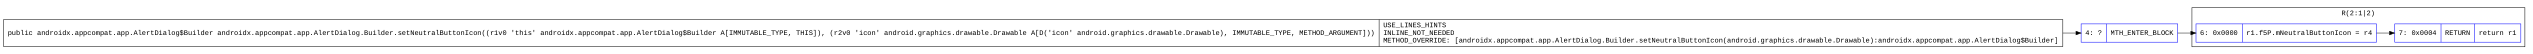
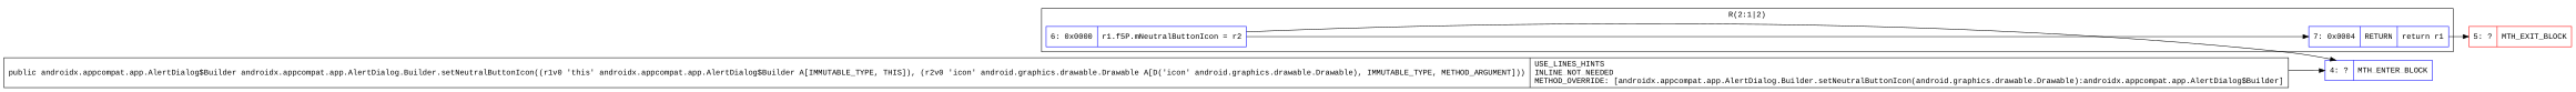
  digraph {
    fontname="Liberation Mono"
    rankdir=LR
    node [color=blue fontname="Liberation Mono" shape=record]
    edge [fontname="Liberation Mono"]
-   n1 [label="{6\:\ 0x0000|r1.f5P.mNeutralButtonIcon = r4\l}"]
+   n1 [label="{6\:\ 0x0000|r1.f5P.mNeutralButtonIcon = r2\l}"]
    n2 [label="{7\:\ 0x0004|RETURN\l|return r1\l}"]
+   n3 [color=red label="{5\:\ ?|MTH_EXIT_BLOCK\l}"]
    n4 [label="{4\:\ ?|MTH_ENTER_BLOCK\l}"]
    n5 [label="{public androidx.appcompat.app.AlertDialog$Builder androidx.appcompat.app.AlertDialog.Builder.setNeutralButtonIcon((r1v0 'this' androidx.appcompat.app.AlertDialog$Builder A[IMMUTABLE_TYPE, THIS]), (r2v0 'icon' android.graphics.drawable.Drawable A[D('icon' android.graphics.drawable.Drawable), IMMUTABLE_TYPE, METHOD_ARGUMENT]))  | USE_LINES_HINTS\lINLINE_NOT_NEEDED\lMETHOD_OVERRIDE: [androidx.appcompat.app.AlertDialog.Builder.setNeutralButtonIcon(android.graphics.drawable.Drawable):androidx.appcompat.app.AlertDialog$Builder]\l}" color=""]
    subgraph cluster_1 {
      label="R(2:1|2)"
      n1
      n2
    }
    n1 -> n2
-   n4 -> n1
+   n2 -> n3
+   n1 -> n4
    n5 -> n4
  }
